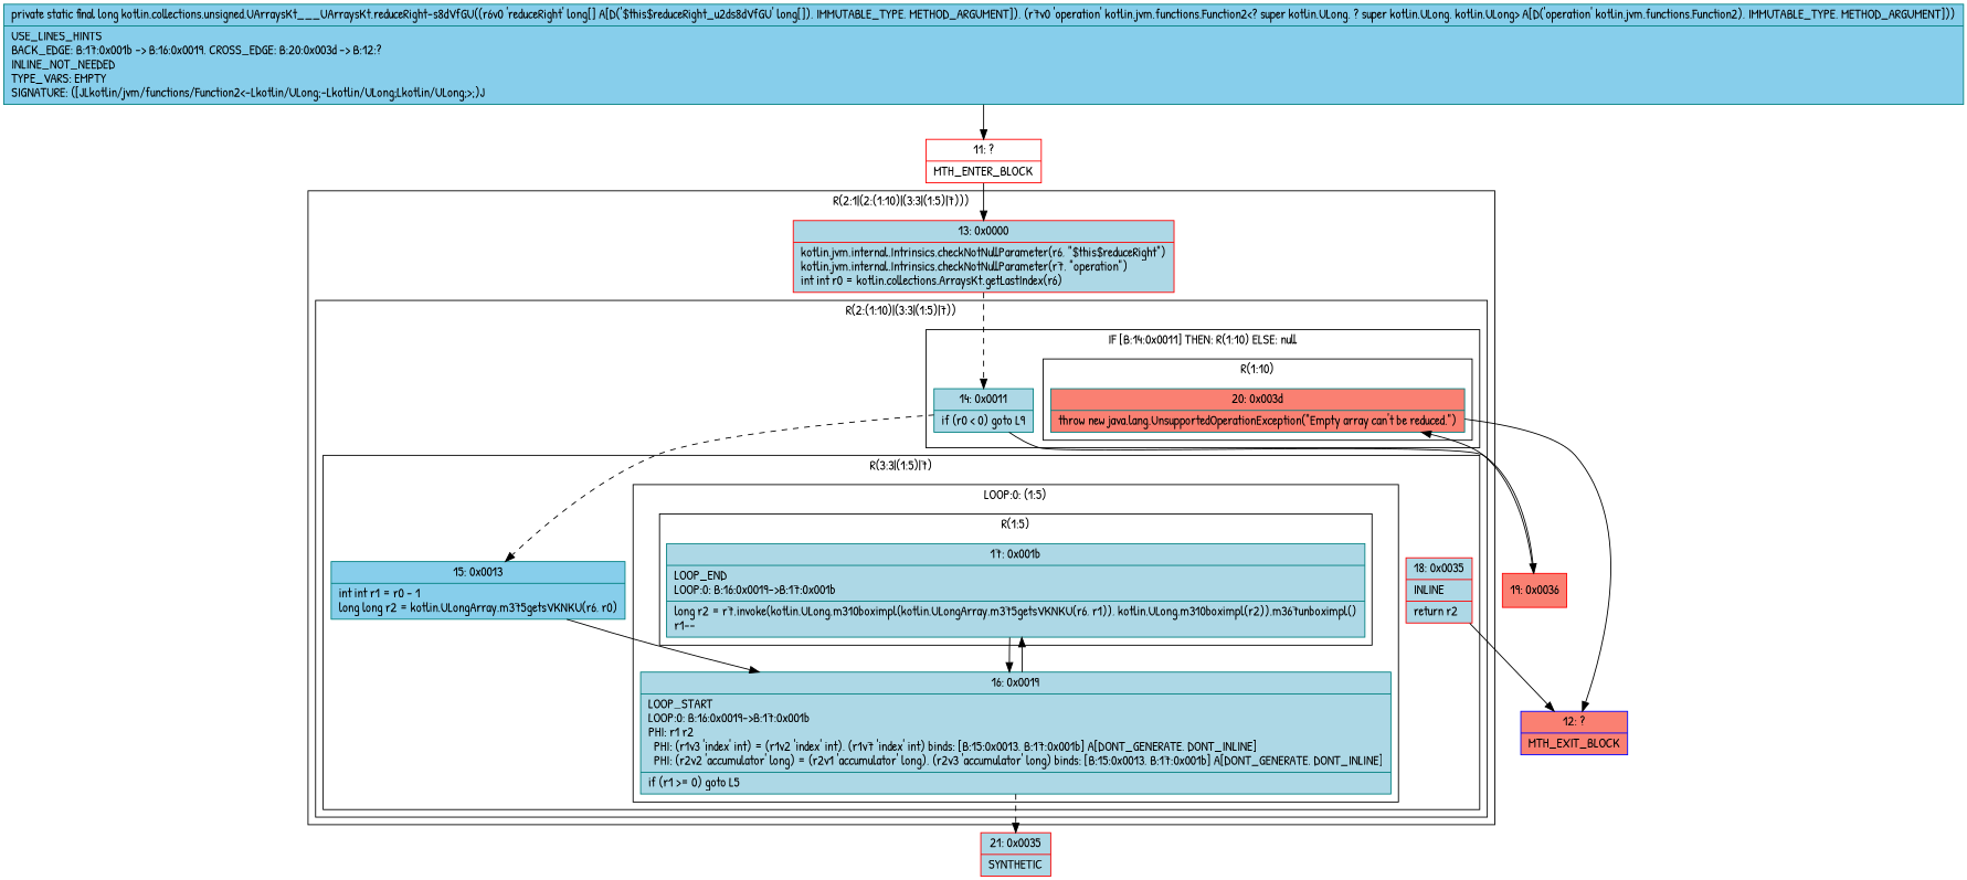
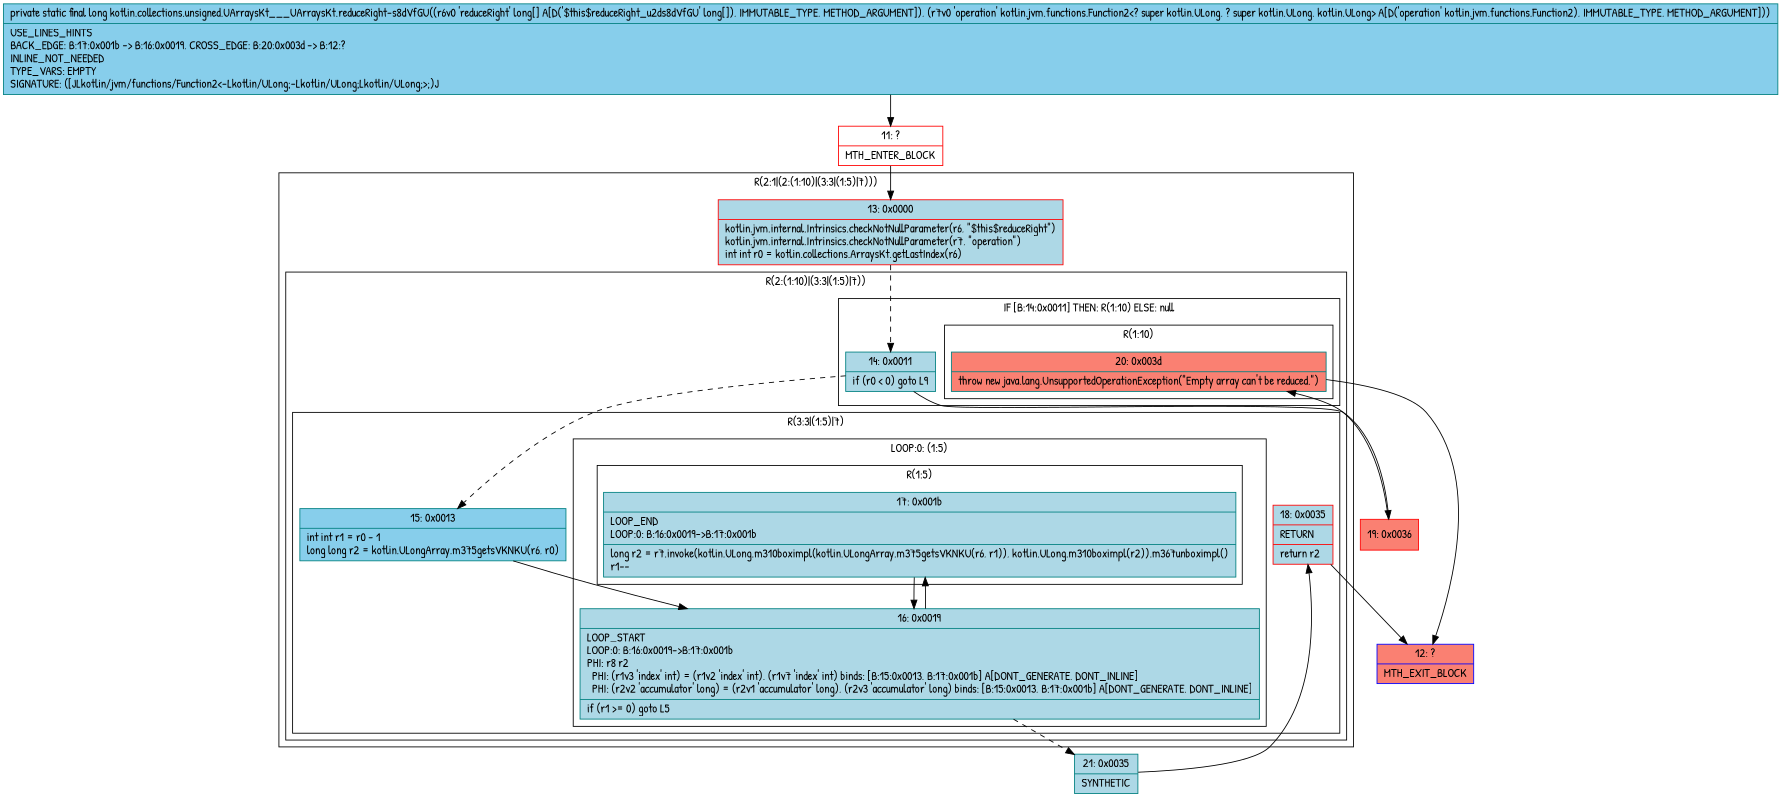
  digraph {
    fontname="Patrick Hand"
    node [color=teal fillcolor=lightblue fontname="Patrick Hand" shape=record style=filled]
    edge [fontname="Patrick Hand"]
    n1 [fillcolor=salmon label="{20\:\ 0x003d|throw new java.lang.UnsupportedOperationException(\"Empty array can't be reduced.\")\l}"]
    n2 [label="{14\:\ 0x0011|if (r0 \< 0) goto L9\l}"]
    n3 [label="{17\:\ 0x001b|LOOP_END\lLOOP:0: B:16:0x0019\-\>B:17:0x001b\l|long r2 = r7.invoke(kotlin.ULong.m310boximpl(kotlin.ULongArray.m375getsVKNKU(r6, r1)), kotlin.ULong.m310boximpl(r2)).m367unboximpl()\lr1\-\-\l}"]
-   n4 [label="{16\:\ 0x0019|LOOP_START\lLOOP:0: B:16:0x0019\-\>B:17:0x001b\lPHI: r1 r2 \l  PHI: (r1v3 'index' int) = (r1v2 'index' int), (r1v7 'index' int) binds: [B:15:0x0013, B:17:0x001b] A[DONT_GENERATE, DONT_INLINE]\l  PHI: (r2v2 'accumulator' long) = (r2v1 'accumulator' long), (r2v3 'accumulator' long) binds: [B:15:0x0013, B:17:0x001b] A[DONT_GENERATE, DONT_INLINE]\l|if (r1 \>= 0) goto L5\l}"]
+   n4 [label="{16\:\ 0x0019|LOOP_START\lLOOP:0: B:16:0x0019\-\>B:17:0x001b\lPHI: r8 r2 \l  PHI: (r1v3 'index' int) = (r1v2 'index' int), (r1v7 'index' int) binds: [B:15:0x0013, B:17:0x001b] A[DONT_GENERATE, DONT_INLINE]\l  PHI: (r2v2 'accumulator' long) = (r2v1 'accumulator' long), (r2v3 'accumulator' long) binds: [B:15:0x0013, B:17:0x001b] A[DONT_GENERATE, DONT_INLINE]\l|if (r1 \>= 0) goto L5\l}"]
    n5 [fillcolor=skyblue label="{15\:\ 0x0013|int int r1 = r0 \- 1\llong long r2 = kotlin.ULongArray.m375getsVKNKU(r6, r0)\l}"]
-   n6 [color=red label="{18\:\ 0x0035|INLINE\l|return r2\l}"]
+   n6 [color=red label="{18\:\ 0x0035|RETURN\l|return r2\l}"]
    n7 [color=red label="{13\:\ 0x0000|kotlin.jvm.internal.Intrinsics.checkNotNullParameter(r6, \"$this$reduceRight\")\lkotlin.jvm.internal.Intrinsics.checkNotNullParameter(r7, \"operation\")\lint int r0 = kotlin.collections.ArraysKt.getLastIndex(r6)\l}"]
    n8 [color=blue fillcolor=salmon label="{12\:\ ?|MTH_EXIT_BLOCK\l}"]
    n9 [color=red fillcolor=salmon label="{19\:\ 0x0036}"]
-   n10 [color=red label="{21\:\ 0x0035|SYNTHETIC\l}"]
+   n10 [label="{21\:\ 0x0035|SYNTHETIC\l}"]
    n11 [color=red fillcolor=white label="{11\:\ ?|MTH_ENTER_BLOCK\l}"]
    n12 [fillcolor=skyblue label="{private static final long kotlin.collections.unsigned.UArraysKt___UArraysKt.reduceRight\-s8dVfGU((r6v0 'reduceRight' long[] A[D('$this$reduceRight_u2ds8dVfGU' long[]), IMMUTABLE_TYPE, METHOD_ARGUMENT]), (r7v0 'operation' kotlin.jvm.functions.Function2\<? super kotlin.ULong, ? super kotlin.ULong, kotlin.ULong\> A[D('operation' kotlin.jvm.functions.Function2), IMMUTABLE_TYPE, METHOD_ARGUMENT]))  | USE_LINES_HINTS\lBACK_EDGE: B:17:0x001b \-\> B:16:0x0019, CROSS_EDGE: B:20:0x003d \-\> B:12:?\lINLINE_NOT_NEEDED\lTYPE_VARS: EMPTY\lSIGNATURE: ([JLkotlin\/jvm\/functions\/Function2\<\-Lkotlin\/ULong;\-Lkotlin\/ULong;Lkotlin\/ULong;\>;)J\l}"]
    subgraph cluster_1 {
      label="R(2:1|(2:(1:10)|(3:3|(1:5)|7)))"
      n7
      subgraph cluster_2 {
        label="R(2:(1:10)|(3:3|(1:5)|7))"
        subgraph cluster_3 {
          label="IF [B:14:0x0011] THEN: R(1:10) ELSE: null"
          n2
          subgraph cluster_4 {
            label="R(1:10)"
            n1
          }
        }
        subgraph cluster_5 {
          label="R(3:3|(1:5)|7)"
          n5
          n6
          subgraph cluster_6 {
            label="LOOP:0: (1:5)"
            n4
            subgraph cluster_7 {
              label="R(1:5)"
              n3
            }
          }
        }
      }
    }
    n1 -> n8
    n2 -> n5 [style=dashed]
    n2 -> n9
    n3 -> n4
    n4 -> n3
    n4 -> n10 [style=dashed]
    n5 -> n4
    n6 -> n8
    n7 -> n2 [style=dashed]
    n9 -> n1
+   n10 -> n6
    n11 -> n7
    n12 -> n11
  }
